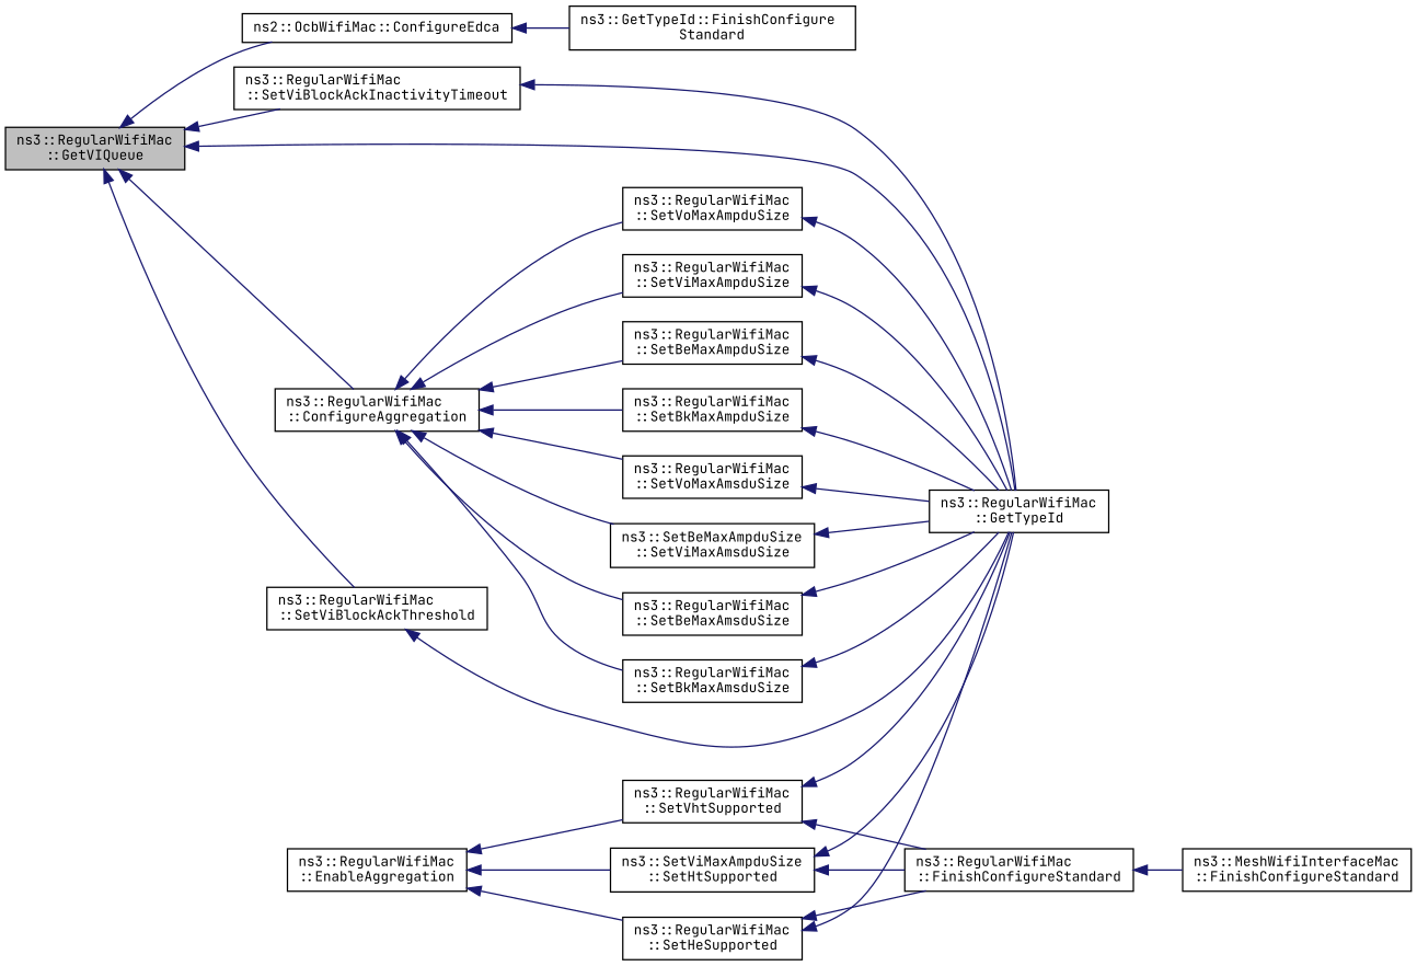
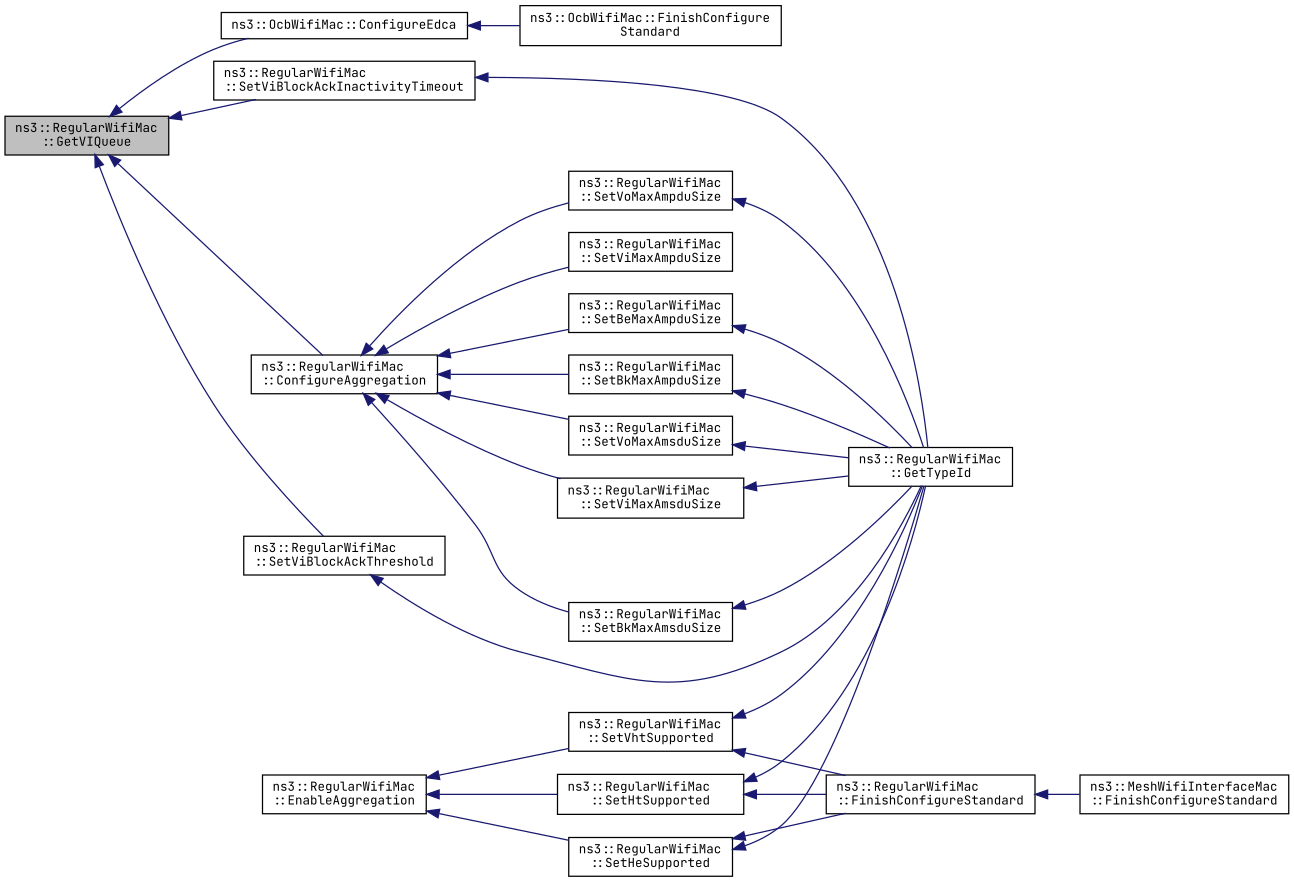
  digraph {
    fontname="JetBrains Mono"
    rankdir=LR
    node [color=black fillcolor=white fontname="JetBrains Mono" fontsize=10 shape=record style=filled]
    edge [color=midnightblue dir=back fontname="JetBrains Mono" fontsize=10 labelfontname=Helvetica labelfontsize=10 style=solid]
    n1 [fillcolor=grey75 fontcolor=black height=0.2 label="ns3::RegularWifiMac\l::GetVIQueue" width=0.4]
-   n2 [height=0.2 label="ns2::OcbWifiMac::ConfigureEdca" width=0.4]
+   n2 [height=0.2 label="ns3::OcbWifiMac::ConfigureEdca" width=0.4]
    n3 [height=0.2 label="ns3::RegularWifiMac\l::SetViBlockAckThreshold" width=0.4]
    n4 [height=0.2 label="ns3::RegularWifiMac\l::GetTypeId" width=0.4]
    n5 [height=0.2 label="ns3::RegularWifiMac\l::SetViBlockAckInactivityTimeout" width=0.4]
    n6 [height=0.2 label="ns3::RegularWifiMac\l::ConfigureAggregation" width=0.4]
-   n7 [height=0.2 label="ns3::GetTypeId::FinishConfigure\lStandard" width=0.4]
+   n7 [height=0.2 label="ns3::OcbWifiMac::FinishConfigure\lStandard" width=0.4]
    n8 [height=0.2 label="ns3::RegularWifiMac\l::SetVoMaxAmsduSize" width=0.4]
-   n9 [height=0.2 label="ns3::SetBeMaxAmpduSize\l::SetViMaxAmsduSize" width=0.4]
-   n10 [height=0.2 label="ns3::RegularWifiMac\l::SetBeMaxAmsduSize" width=0.4]
+   n9 [height=0.2 label="ns3::RegularWifiMac\l::SetViMaxAmsduSize" width=0.4]
    n11 [height=0.2 label="ns3::RegularWifiMac\l::SetBkMaxAmsduSize" width=0.4]
    n12 [height=0.2 label="ns3::RegularWifiMac\l::SetVoMaxAmpduSize" width=0.4]
    n13 [height=0.2 label="ns3::RegularWifiMac\l::SetViMaxAmpduSize" width=0.4]
    n14 [height=0.2 label="ns3::RegularWifiMac\l::SetBeMaxAmpduSize" width=0.4]
    n15 [height=0.2 label="ns3::RegularWifiMac\l::SetBkMaxAmpduSize" width=0.4]
    n16 [height=0.2 label="ns3::RegularWifiMac\l::EnableAggregation" width=0.4]
    n17 [height=0.2 label="ns3::RegularWifiMac\l::SetVhtSupported" width=0.4]
-   n18 [height=0.2 label="ns3::SetViMaxAmpduSize\l::SetHtSupported" width=0.4]
+   n18 [height=0.2 label="ns3::RegularWifiMac\l::SetHtSupported" width=0.4]
    n19 [height=0.2 label="ns3::RegularWifiMac\l::SetHeSupported" width=0.4]
    n20 [height=0.2 label="ns3::RegularWifiMac\l::FinishConfigureStandard" width=0.4]
    n21 [height=0.2 label="ns3::MeshWifiInterfaceMac\l::FinishConfigureStandard" width=0.4]
    n1 -> n2
    n1 -> n3
-   n1 -> n4
    n1 -> n5
    n1 -> n6
    n2 -> n7
    n3 -> n4
    n5 -> n4
    n6 -> n8
    n6 -> n9
-   n6 -> n10
    n6 -> n11
    n6 -> n12
    n6 -> n13
    n6 -> n14
    n6 -> n15
    n8 -> n4
    n9 -> n4
-   n10 -> n4
    n11 -> n4
    n12 -> n4
-   n13 -> n4
    n14 -> n4
    n15 -> n4
    n16 -> n17
    n16 -> n18
    n16 -> n19
    n17 -> n4
    n17 -> n20
    n18 -> n4
    n18 -> n20
    n19 -> n4
    n19 -> n20
    n20 -> n21
  }
